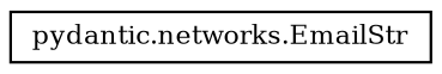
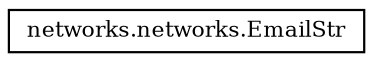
  digraph {
    rankdir=LR
    fontname="DejaVu Serif"
-   n1 [color=black fillcolor=white fontname="DejaVu Serif" fontsize=10 height=0.2 label="pydantic.networks.EmailStr" shape=record style=filled width=0.4]
+   n1 [color=black fillcolor=white fontname="DejaVu Serif" fontsize=10 height=0.2 label="networks.networks.EmailStr" shape=record style=filled width=0.4]
  }
